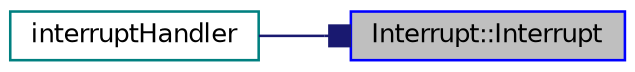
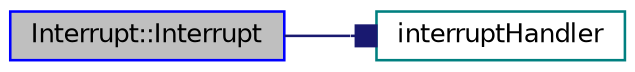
  digraph {
    rankdir=LR
    node [fontname=Helvetica fontsize=10 shape=record style=filled]
    n1 [color=blue fillcolor=grey75 fontcolor=black height=0.2 label="Interrupt::Interrupt" width=0.4]
    n2 [color=teal fillcolor=white height=0.2 label=interruptHandler width=0.4]
-   n2 -> n1 [color=midnightblue fontname=Helvetica fontsize=10 labelfontname=Helvetica labelfontsize=10 style=solid arrowhead=box]
+   n1 -> n2 [color=midnightblue fontname=Helvetica fontsize=10 labelfontname=Helvetica labelfontsize=10 style=solid arrowhead=box]
  }
